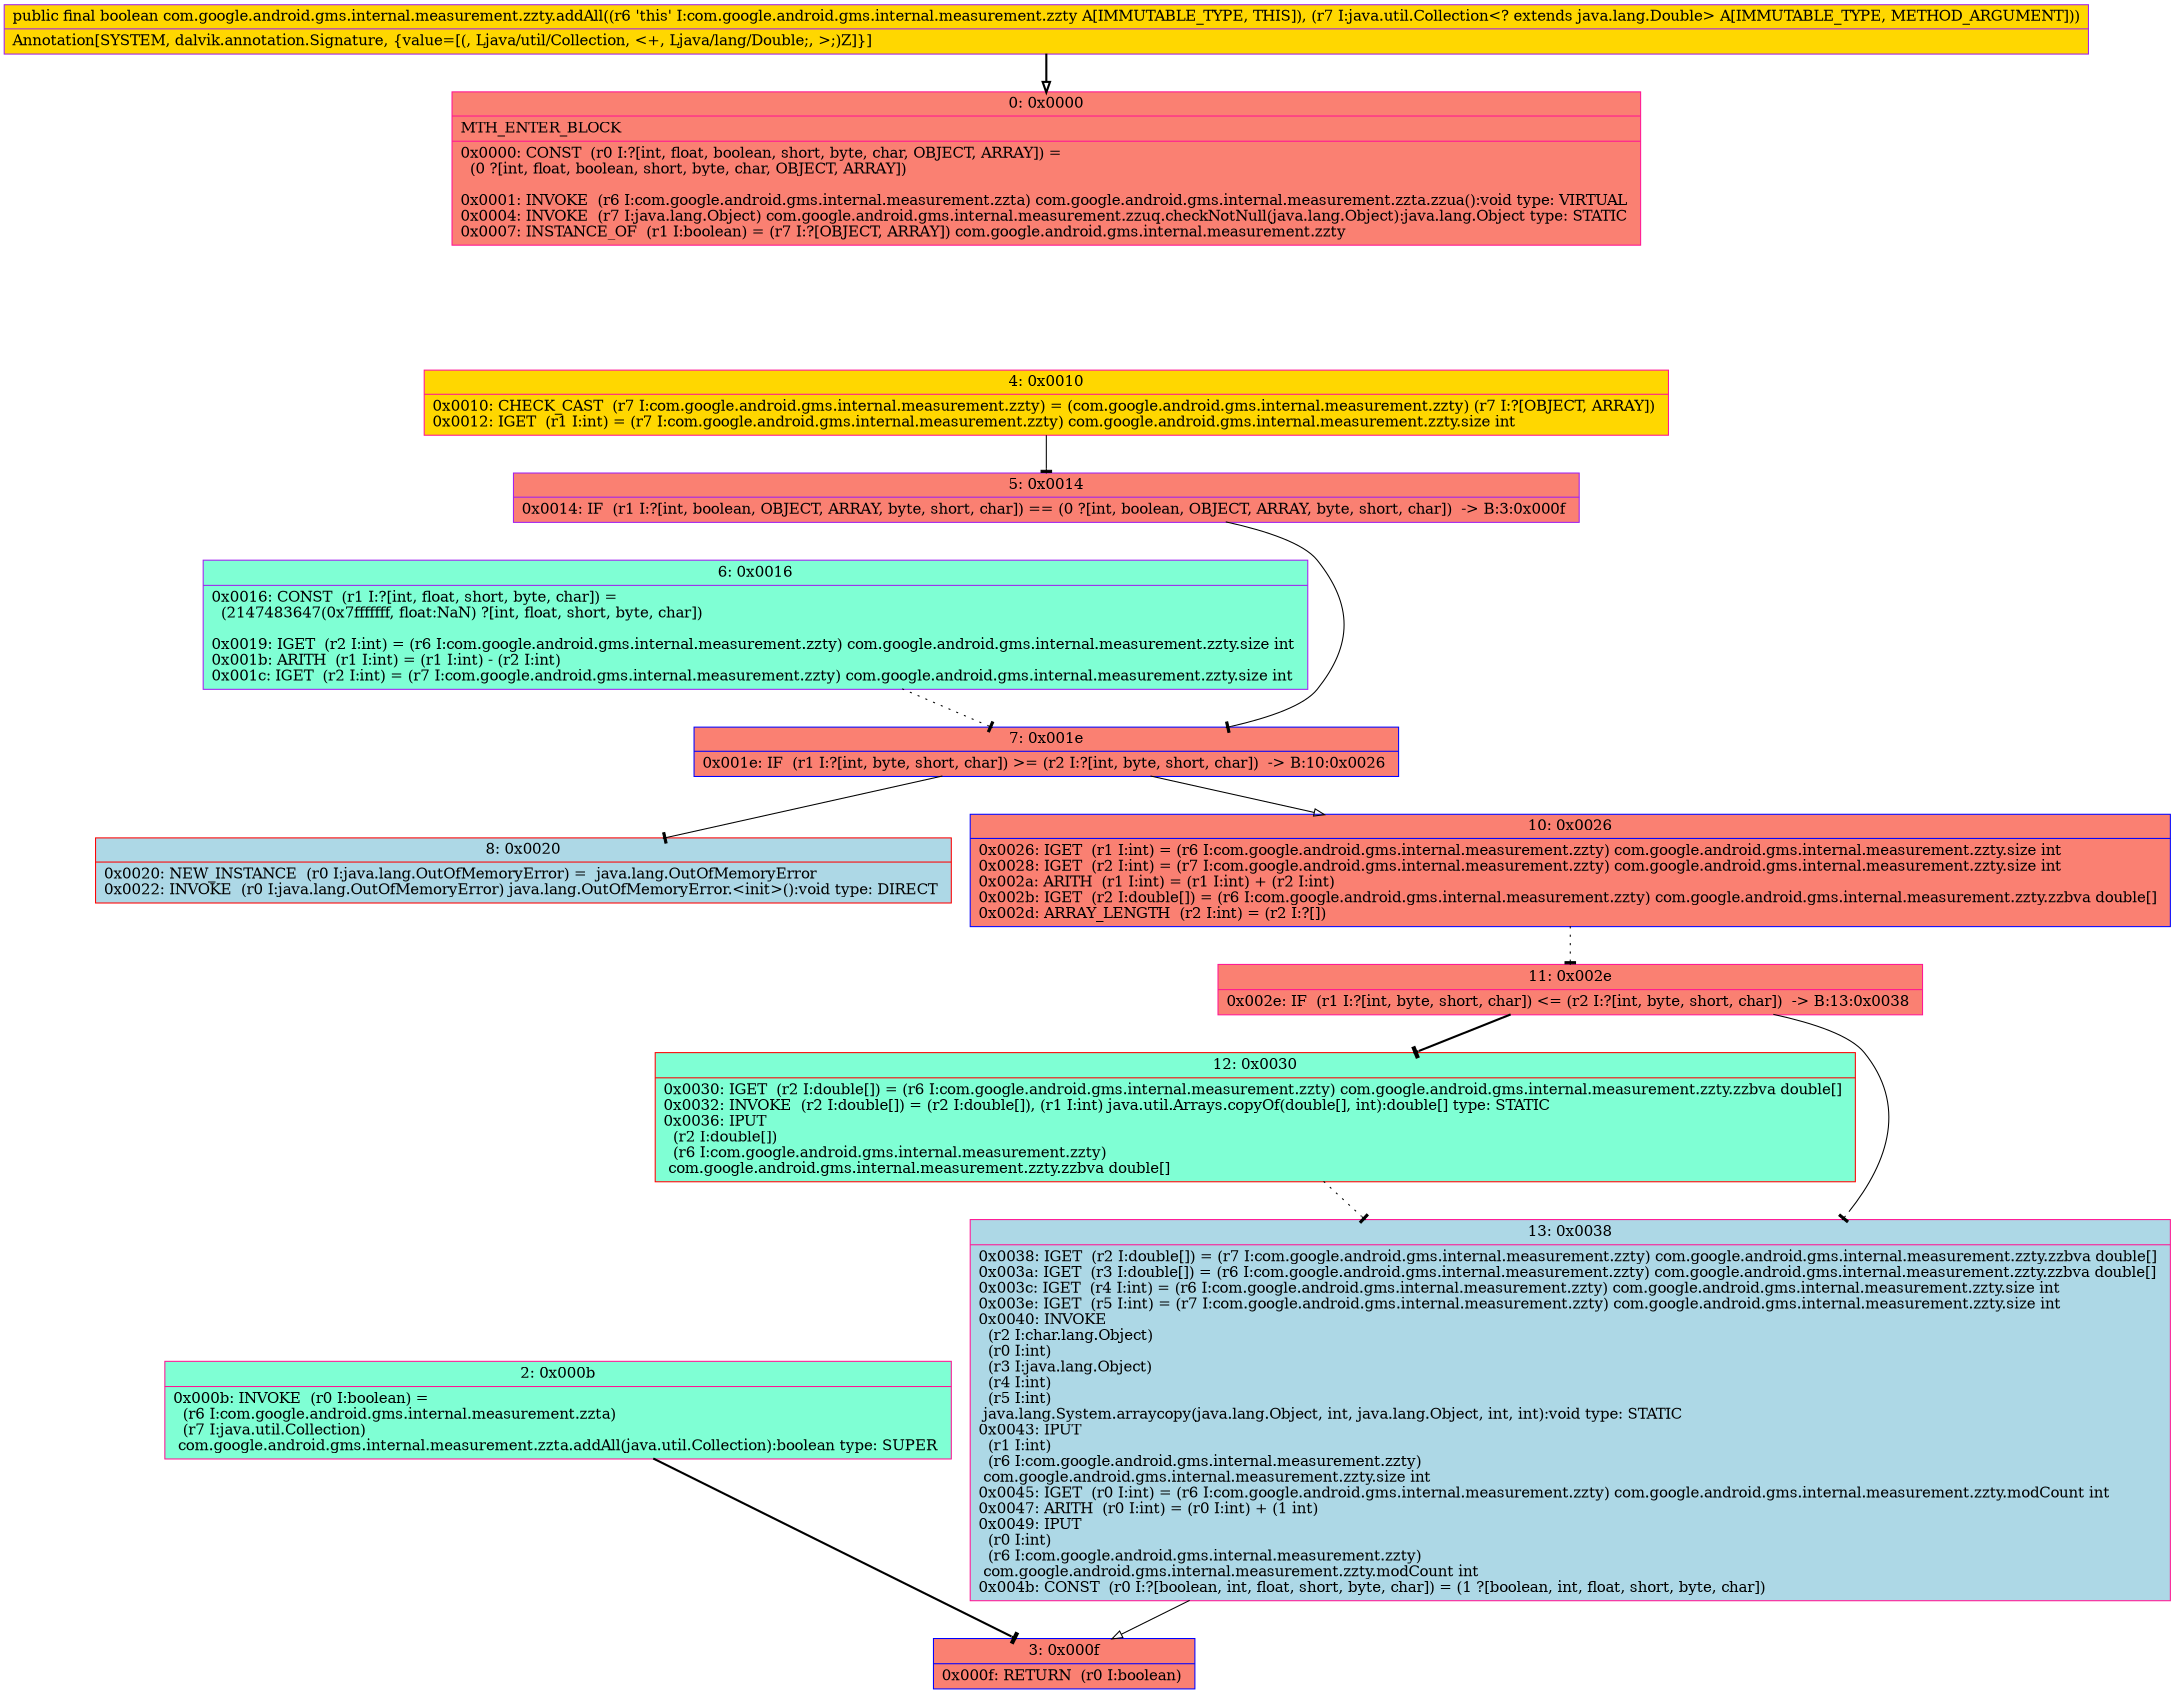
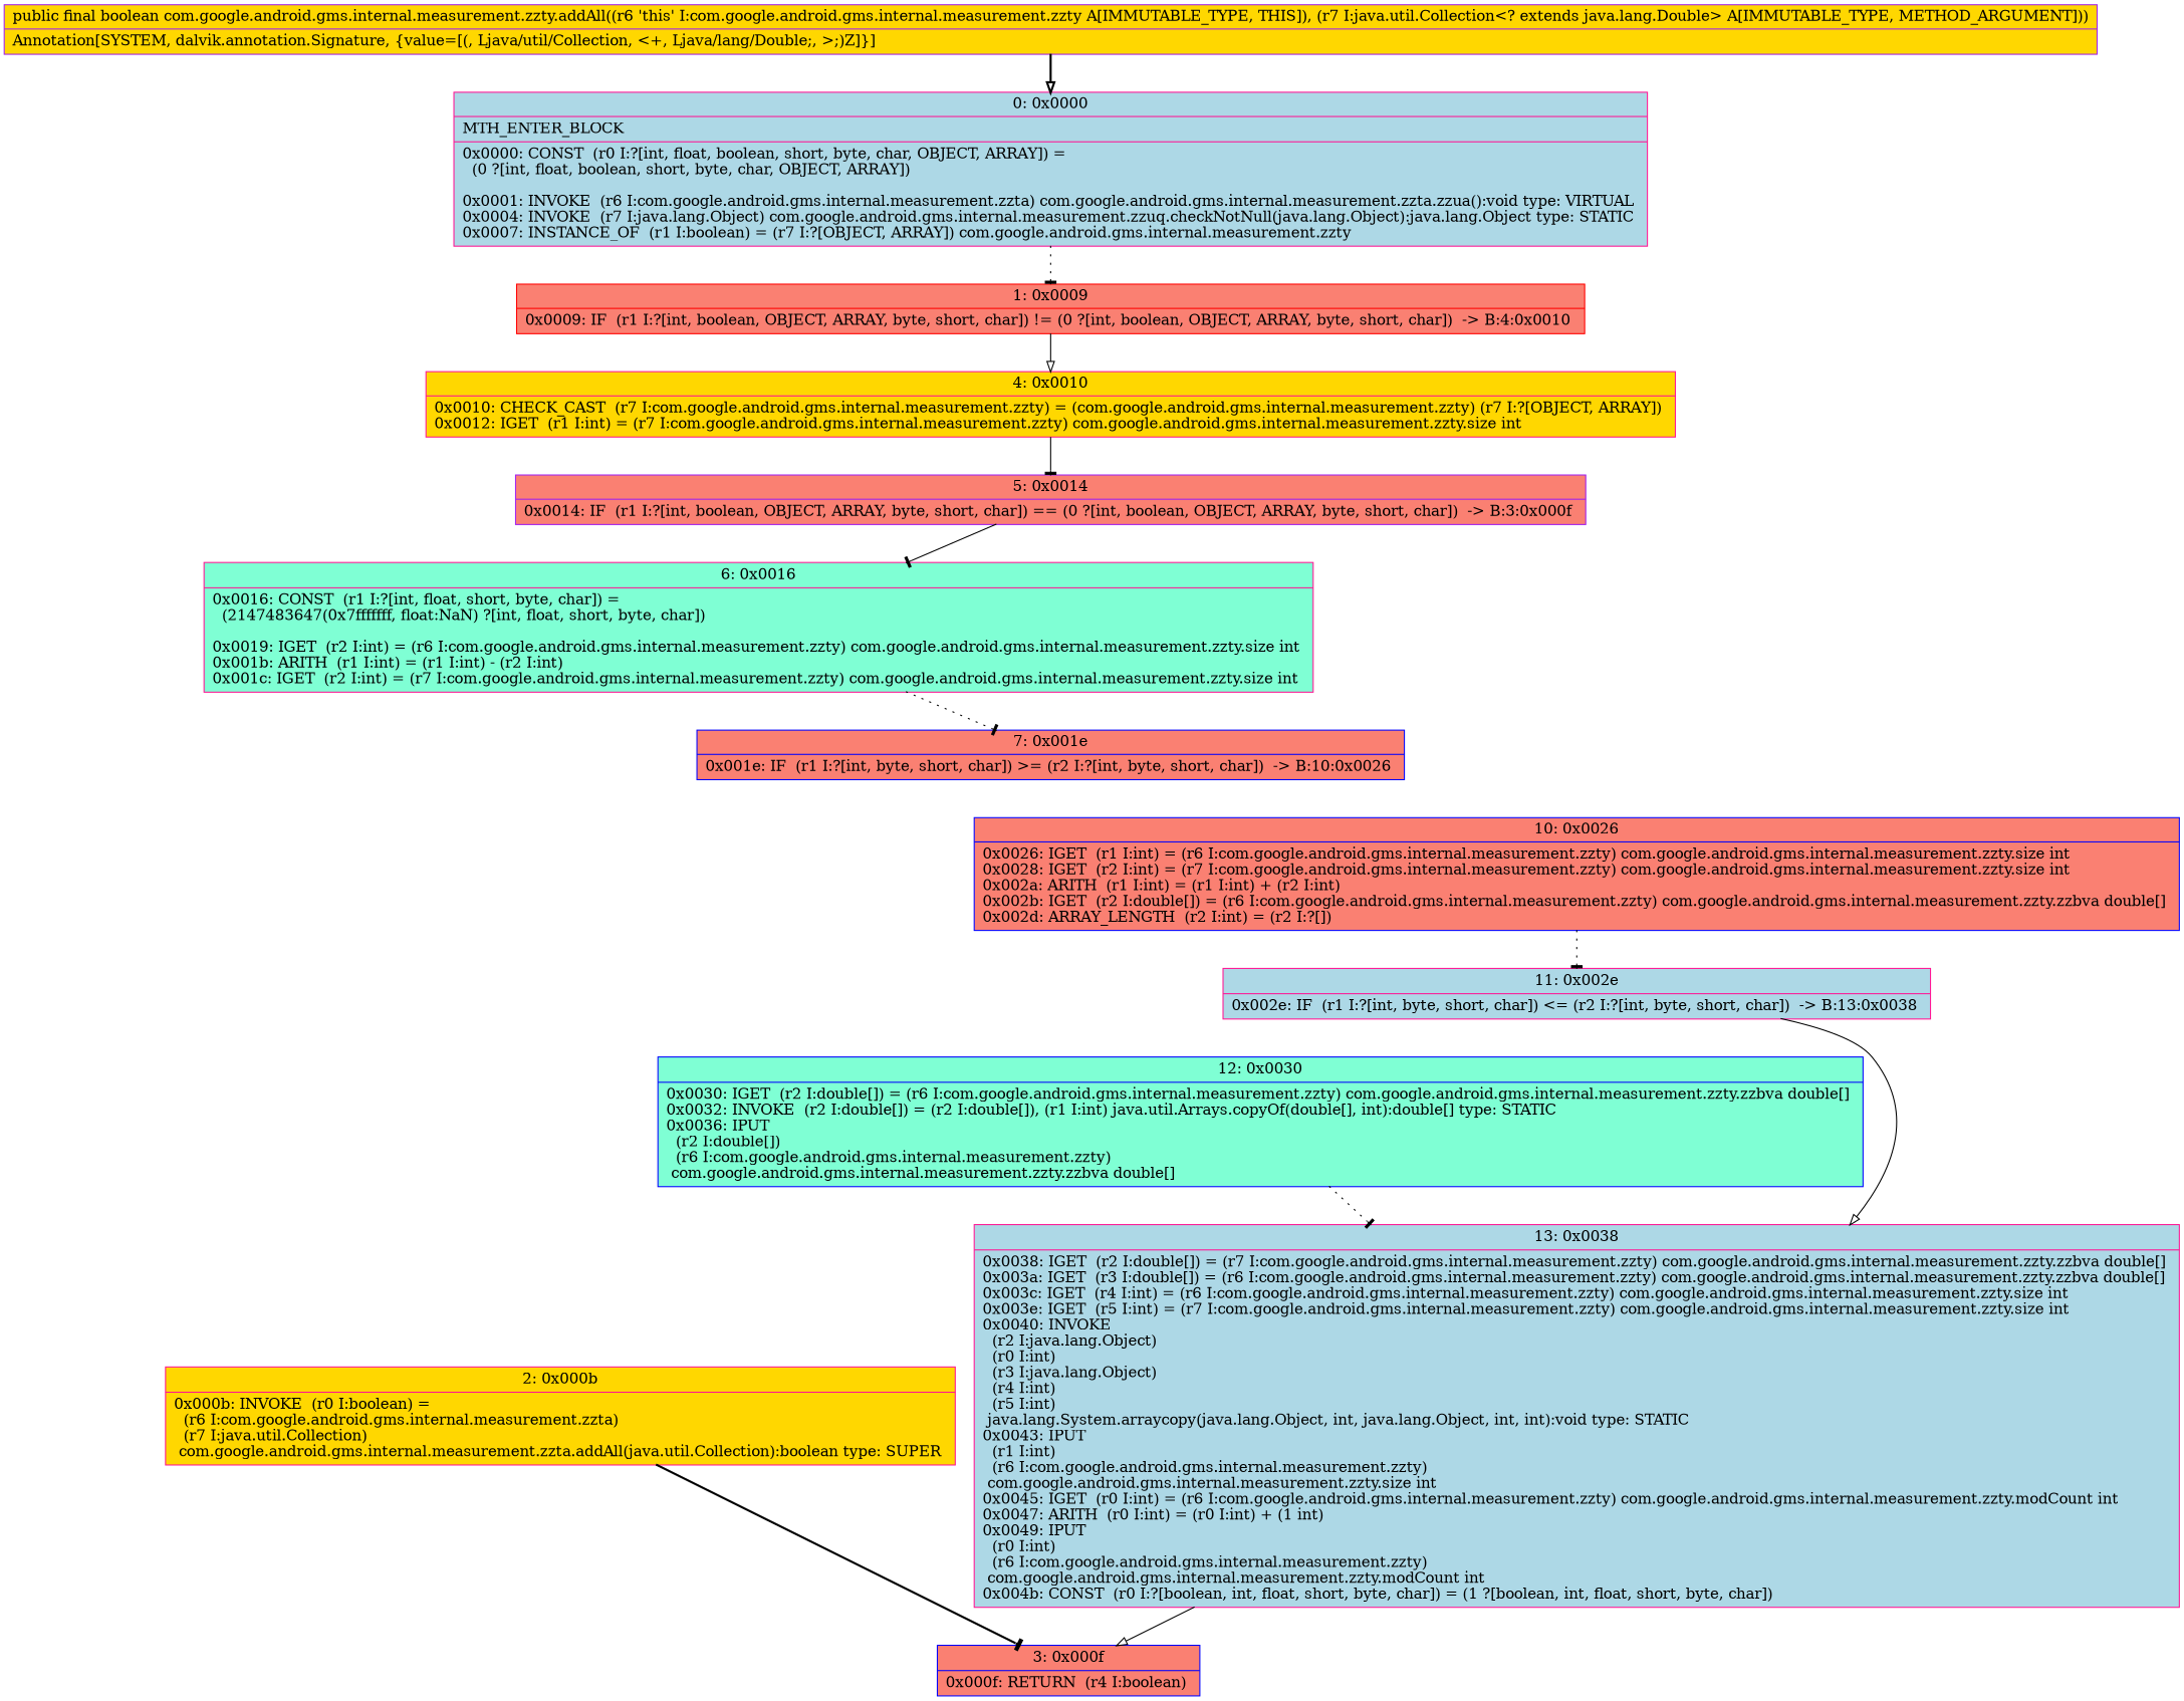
  digraph {
    node [color=deeppink fillcolor=salmon shape=record style=filled]
    edge [arrowhead=tee style=solid]
-   n1 [label="{0\:\ 0x0000|MTH_ENTER_BLOCK\l|0x0000: CONST  (r0 I:?[int, float, boolean, short, byte, char, OBJECT, ARRAY]) = \l  (0 ?[int, float, boolean, short, byte, char, OBJECT, ARRAY])\l \l0x0001: INVOKE  (r6 I:com.google.android.gms.internal.measurement.zzta) com.google.android.gms.internal.measurement.zzta.zzua():void type: VIRTUAL \l0x0004: INVOKE  (r7 I:java.lang.Object) com.google.android.gms.internal.measurement.zzuq.checkNotNull(java.lang.Object):java.lang.Object type: STATIC \l0x0007: INSTANCE_OF  (r1 I:boolean) = (r7 I:?[OBJECT, ARRAY]) com.google.android.gms.internal.measurement.zzty \l}"]
+   n1 [fillcolor=lightblue label="{0\:\ 0x0000|MTH_ENTER_BLOCK\l|0x0000: CONST  (r0 I:?[int, float, boolean, short, byte, char, OBJECT, ARRAY]) = \l  (0 ?[int, float, boolean, short, byte, char, OBJECT, ARRAY])\l \l0x0001: INVOKE  (r6 I:com.google.android.gms.internal.measurement.zzta) com.google.android.gms.internal.measurement.zzta.zzua():void type: VIRTUAL \l0x0004: INVOKE  (r7 I:java.lang.Object) com.google.android.gms.internal.measurement.zzuq.checkNotNull(java.lang.Object):java.lang.Object type: STATIC \l0x0007: INSTANCE_OF  (r1 I:boolean) = (r7 I:?[OBJECT, ARRAY]) com.google.android.gms.internal.measurement.zzty \l}"]
+   n2 [color=red label="{1\:\ 0x0009|0x0009: IF  (r1 I:?[int, boolean, OBJECT, ARRAY, byte, short, char]) != (0 ?[int, boolean, OBJECT, ARRAY, byte, short, char])  \-\> B:4:0x0010 \l}"]
    n3 [fillcolor=gold label="{4\:\ 0x0010|0x0010: CHECK_CAST  (r7 I:com.google.android.gms.internal.measurement.zzty) = (com.google.android.gms.internal.measurement.zzty) (r7 I:?[OBJECT, ARRAY]) \l0x0012: IGET  (r1 I:int) = (r7 I:com.google.android.gms.internal.measurement.zzty) com.google.android.gms.internal.measurement.zzty.size int \l}"]
-   n4 [fillcolor=aquamarine label="{2\:\ 0x000b|0x000b: INVOKE  (r0 I:boolean) = \l  (r6 I:com.google.android.gms.internal.measurement.zzta)\l  (r7 I:java.util.Collection)\l com.google.android.gms.internal.measurement.zzta.addAll(java.util.Collection):boolean type: SUPER \l}"]
-   n5 [color=blue label="{3\:\ 0x000f|0x000f: RETURN  (r0 I:boolean) \l}"]
+   n4 [fillcolor=gold label="{2\:\ 0x000b|0x000b: INVOKE  (r0 I:boolean) = \l  (r6 I:com.google.android.gms.internal.measurement.zzta)\l  (r7 I:java.util.Collection)\l com.google.android.gms.internal.measurement.zzta.addAll(java.util.Collection):boolean type: SUPER \l}"]
+   n5 [color=blue label="{3\:\ 0x000f|0x000f: RETURN  (r4 I:boolean) \l}"]
    n6 [color=purple label="{5\:\ 0x0014|0x0014: IF  (r1 I:?[int, boolean, OBJECT, ARRAY, byte, short, char]) == (0 ?[int, boolean, OBJECT, ARRAY, byte, short, char])  \-\> B:3:0x000f \l}"]
-   n7 [color=purple fillcolor=aquamarine label="{6\:\ 0x0016|0x0016: CONST  (r1 I:?[int, float, short, byte, char]) = \l  (2147483647(0x7fffffff, float:NaN) ?[int, float, short, byte, char])\l \l0x0019: IGET  (r2 I:int) = (r6 I:com.google.android.gms.internal.measurement.zzty) com.google.android.gms.internal.measurement.zzty.size int \l0x001b: ARITH  (r1 I:int) = (r1 I:int) \- (r2 I:int) \l0x001c: IGET  (r2 I:int) = (r7 I:com.google.android.gms.internal.measurement.zzty) com.google.android.gms.internal.measurement.zzty.size int \l}"]
+   n7 [fillcolor=aquamarine label="{6\:\ 0x0016|0x0016: CONST  (r1 I:?[int, float, short, byte, char]) = \l  (2147483647(0x7fffffff, float:NaN) ?[int, float, short, byte, char])\l \l0x0019: IGET  (r2 I:int) = (r6 I:com.google.android.gms.internal.measurement.zzty) com.google.android.gms.internal.measurement.zzty.size int \l0x001b: ARITH  (r1 I:int) = (r1 I:int) \- (r2 I:int) \l0x001c: IGET  (r2 I:int) = (r7 I:com.google.android.gms.internal.measurement.zzty) com.google.android.gms.internal.measurement.zzty.size int \l}"]
    n8 [color=blue label="{7\:\ 0x001e|0x001e: IF  (r1 I:?[int, byte, short, char]) \>= (r2 I:?[int, byte, short, char])  \-\> B:10:0x0026 \l}"]
-   n9 [color=red fillcolor=lightblue label="{8\:\ 0x0020|0x0020: NEW_INSTANCE  (r0 I:java.lang.OutOfMemoryError) =  java.lang.OutOfMemoryError \l0x0022: INVOKE  (r0 I:java.lang.OutOfMemoryError) java.lang.OutOfMemoryError.\<init\>():void type: DIRECT \l}"]
    n10 [color=blue label="{10\:\ 0x0026|0x0026: IGET  (r1 I:int) = (r6 I:com.google.android.gms.internal.measurement.zzty) com.google.android.gms.internal.measurement.zzty.size int \l0x0028: IGET  (r2 I:int) = (r7 I:com.google.android.gms.internal.measurement.zzty) com.google.android.gms.internal.measurement.zzty.size int \l0x002a: ARITH  (r1 I:int) = (r1 I:int) + (r2 I:int) \l0x002b: IGET  (r2 I:double[]) = (r6 I:com.google.android.gms.internal.measurement.zzty) com.google.android.gms.internal.measurement.zzty.zzbva double[] \l0x002d: ARRAY_LENGTH  (r2 I:int) = (r2 I:?[]) \l}"]
-   n11 [label="{11\:\ 0x002e|0x002e: IF  (r1 I:?[int, byte, short, char]) \<= (r2 I:?[int, byte, short, char])  \-\> B:13:0x0038 \l}"]
-   n12 [color=red fillcolor=aquamarine label="{12\:\ 0x0030|0x0030: IGET  (r2 I:double[]) = (r6 I:com.google.android.gms.internal.measurement.zzty) com.google.android.gms.internal.measurement.zzty.zzbva double[] \l0x0032: INVOKE  (r2 I:double[]) = (r2 I:double[]), (r1 I:int) java.util.Arrays.copyOf(double[], int):double[] type: STATIC \l0x0036: IPUT  \l  (r2 I:double[])\l  (r6 I:com.google.android.gms.internal.measurement.zzty)\l com.google.android.gms.internal.measurement.zzty.zzbva double[] \l}"]
-   n13 [fillcolor=lightblue label="{13\:\ 0x0038|0x0038: IGET  (r2 I:double[]) = (r7 I:com.google.android.gms.internal.measurement.zzty) com.google.android.gms.internal.measurement.zzty.zzbva double[] \l0x003a: IGET  (r3 I:double[]) = (r6 I:com.google.android.gms.internal.measurement.zzty) com.google.android.gms.internal.measurement.zzty.zzbva double[] \l0x003c: IGET  (r4 I:int) = (r6 I:com.google.android.gms.internal.measurement.zzty) com.google.android.gms.internal.measurement.zzty.size int \l0x003e: IGET  (r5 I:int) = (r7 I:com.google.android.gms.internal.measurement.zzty) com.google.android.gms.internal.measurement.zzty.size int \l0x0040: INVOKE  \l  (r2 I:char.lang.Object)\l  (r0 I:int)\l  (r3 I:java.lang.Object)\l  (r4 I:int)\l  (r5 I:int)\l java.lang.System.arraycopy(java.lang.Object, int, java.lang.Object, int, int):void type: STATIC \l0x0043: IPUT  \l  (r1 I:int)\l  (r6 I:com.google.android.gms.internal.measurement.zzty)\l com.google.android.gms.internal.measurement.zzty.size int \l0x0045: IGET  (r0 I:int) = (r6 I:com.google.android.gms.internal.measurement.zzty) com.google.android.gms.internal.measurement.zzty.modCount int \l0x0047: ARITH  (r0 I:int) = (r0 I:int) + (1 int) \l0x0049: IPUT  \l  (r0 I:int)\l  (r6 I:com.google.android.gms.internal.measurement.zzty)\l com.google.android.gms.internal.measurement.zzty.modCount int \l0x004b: CONST  (r0 I:?[boolean, int, float, short, byte, char]) = (1 ?[boolean, int, float, short, byte, char]) \l}"]
+   n11 [fillcolor=lightblue label="{11\:\ 0x002e|0x002e: IF  (r1 I:?[int, byte, short, char]) \<= (r2 I:?[int, byte, short, char])  \-\> B:13:0x0038 \l}"]
+   n12 [color=blue fillcolor=aquamarine label="{12\:\ 0x0030|0x0030: IGET  (r2 I:double[]) = (r6 I:com.google.android.gms.internal.measurement.zzty) com.google.android.gms.internal.measurement.zzty.zzbva double[] \l0x0032: INVOKE  (r2 I:double[]) = (r2 I:double[]), (r1 I:int) java.util.Arrays.copyOf(double[], int):double[] type: STATIC \l0x0036: IPUT  \l  (r2 I:double[])\l  (r6 I:com.google.android.gms.internal.measurement.zzty)\l com.google.android.gms.internal.measurement.zzty.zzbva double[] \l}"]
+   n13 [fillcolor=lightblue label="{13\:\ 0x0038|0x0038: IGET  (r2 I:double[]) = (r7 I:com.google.android.gms.internal.measurement.zzty) com.google.android.gms.internal.measurement.zzty.zzbva double[] \l0x003a: IGET  (r3 I:double[]) = (r6 I:com.google.android.gms.internal.measurement.zzty) com.google.android.gms.internal.measurement.zzty.zzbva double[] \l0x003c: IGET  (r4 I:int) = (r6 I:com.google.android.gms.internal.measurement.zzty) com.google.android.gms.internal.measurement.zzty.size int \l0x003e: IGET  (r5 I:int) = (r7 I:com.google.android.gms.internal.measurement.zzty) com.google.android.gms.internal.measurement.zzty.size int \l0x0040: INVOKE  \l  (r2 I:java.lang.Object)\l  (r0 I:int)\l  (r3 I:java.lang.Object)\l  (r4 I:int)\l  (r5 I:int)\l java.lang.System.arraycopy(java.lang.Object, int, java.lang.Object, int, int):void type: STATIC \l0x0043: IPUT  \l  (r1 I:int)\l  (r6 I:com.google.android.gms.internal.measurement.zzty)\l com.google.android.gms.internal.measurement.zzty.size int \l0x0045: IGET  (r0 I:int) = (r6 I:com.google.android.gms.internal.measurement.zzty) com.google.android.gms.internal.measurement.zzty.modCount int \l0x0047: ARITH  (r0 I:int) = (r0 I:int) + (1 int) \l0x0049: IPUT  \l  (r0 I:int)\l  (r6 I:com.google.android.gms.internal.measurement.zzty)\l com.google.android.gms.internal.measurement.zzty.modCount int \l0x004b: CONST  (r0 I:?[boolean, int, float, short, byte, char]) = (1 ?[boolean, int, float, short, byte, char]) \l}"]
    n14 [color=purple fillcolor=gold label="{public final boolean com.google.android.gms.internal.measurement.zzty.addAll((r6 'this' I:com.google.android.gms.internal.measurement.zzty A[IMMUTABLE_TYPE, THIS]), (r7 I:java.util.Collection\<? extends java.lang.Double\> A[IMMUTABLE_TYPE, METHOD_ARGUMENT]))  | Annotation[SYSTEM, dalvik.annotation.Signature, \{value=[(, Ljava\/util\/Collection, \<+, Ljava\/lang\/Double;, \>;)Z]\}]\l}"]
+   n1 -> n2 [style=dotted]
+   n2 -> n3 [arrowhead=onormal]
    n3 -> n6
    n4 -> n5 [style=bold]
-   n6 -> n8
+   n6 -> n7
    n7 -> n8 [style=dotted]
-   n8 -> n9
-   n8 -> n10 [arrowhead=onormal]
    n10 -> n11 [style=dotted]
-   n11 -> n12 [style=bold]
-   n11 -> n13
+   n11 -> n13 [arrowhead=onormal]
    n12 -> n13 [style=dotted]
    n13 -> n5 [arrowhead=onormal]
    n14 -> n1 [arrowhead=onormal style=bold]
  }
